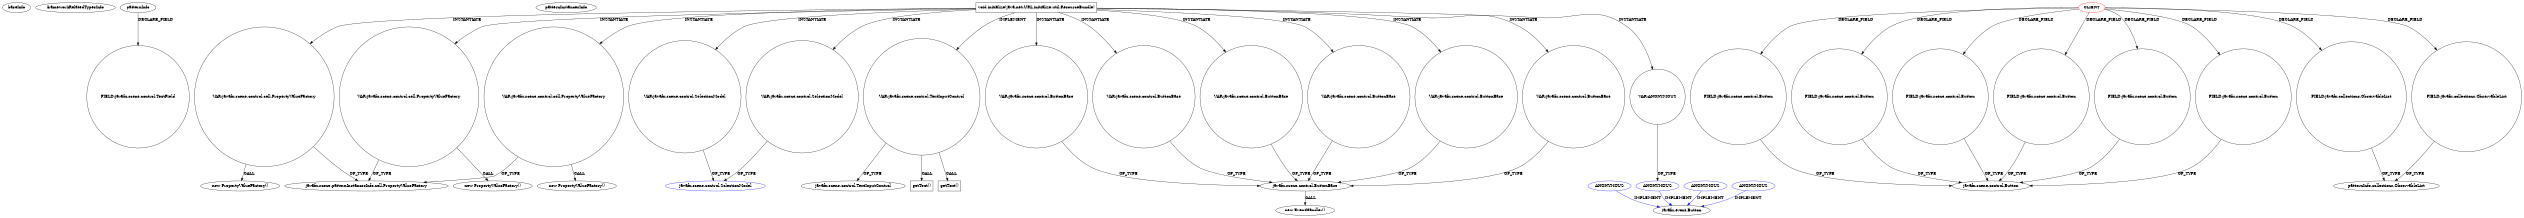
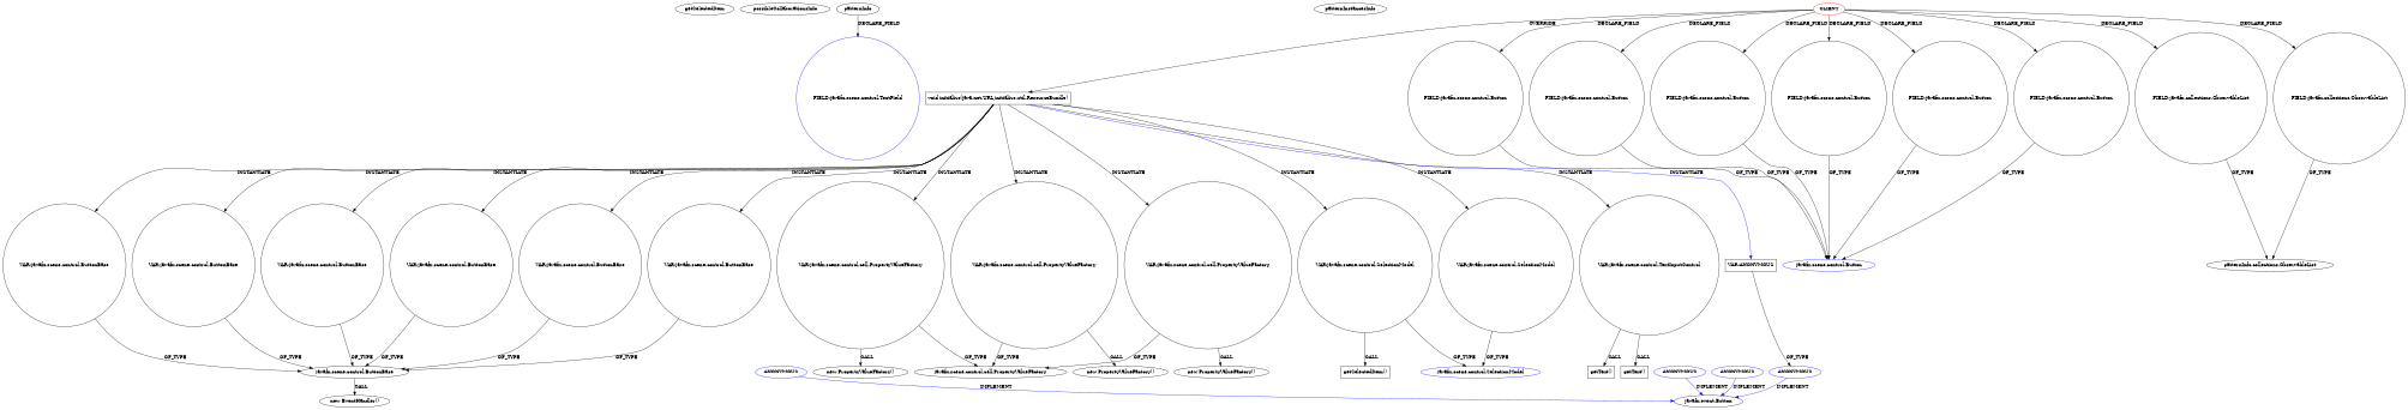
  digraph {
    node [isFrameworkType=false shape=circle vertexType=VARIABLE_EXPRESION]
-   baseInfo [category=pattern graphId=1620 isAnonymous=false possibleRelation=false isFrameworkType="" shape="" vertexType=""]
-   frameworkRelatedTypesInfo [isFrameworkType="" shape="" vertexType=""]
+   frameworkRelatedTypesInfo [label=getSelectedItem isFrameworkType="" shape="" vertexType=""]
+   possibleCollaborationsInfo [isFrameworkType="" shape="" vertexType=""]
    patternInfo [frequency=2.0 patternRootClient=0 isFrameworkType="" shape="" vertexType=""]
-   n5 [label="FIELD:javafx.scene.control.TextField" vertexType=FIELD_DECLARATION]
+   n5 [label="FIELD:javafx.scene.control.TextField" vertexType=FIELD_DECLARATION color=blue]
    patternInstancesInfo [0="diogocs1-FPessoais~/diogocs1-FPessoais/FPessoais-master/FinancasPessoais/src/app/controllers/HomeController.java~HomeController~2490" 1="crosswords-testEnvironment~/crosswords-testEnvironment/testEnvironment-master/src/GUI/MainController.java~MainController~2315" isFrameworkType="" shape="" vertexType=""]
-   n7 [label="javafx.scene.patternInstancesInfo.cell.PropertyValueFactory" vertexType=FRAMEWORK_CLASS_TYPE shape=""]
+   n7 [label="javafx.scene.control.cell.PropertyValueFactory" vertexType=FRAMEWORK_CLASS_TYPE shape=""]
    n8 [label="VAR:javafx.scene.control.cell.PropertyValueFactory"]
    n9 [label="new PropertyValueFactory()" vertexType=CONSTRUCTOR_CALL shape=""]
    n10 [label="void initialize(java.net.URL,initialize.util.ResourceBundle)" shape=box vertexType=OVERRIDING_METHOD_DECLARATION]
    n11 [label="VAR:javafx.scene.control.SelectionModel"]
    n12 [label="VAR:javafx.scene.control.SelectionModel"]
    n13 [label="VAR:javafx.scene.control.TextInputControl"]
    n14 [label="VAR:javafx.scene.control.ButtonBase"]
    n15 [label="VAR:javafx.scene.control.ButtonBase"]
    n16 [label="VAR:javafx.scene.control.ButtonBase"]
    n17 [label="VAR:javafx.scene.control.ButtonBase"]
    n18 [label="VAR:javafx.scene.control.ButtonBase"]
    n19 [label="VAR:javafx.scene.control.ButtonBase"]
    n20 [label="VAR:javafx.scene.control.cell.PropertyValueFactory"]
    n21 [label="VAR:javafx.scene.control.cell.PropertyValueFactory"]
-   n22 [label="VAR:ANONYMOUS"]
+   n22 [label="VAR:ANONYMOUS" shape=box]
+   n23 [label="getSelectedItem()" shape=box vertexType=INSIDE_CALL]
    n24 [color=blue label="javafx.scene.control.SelectionModel" vertexType=FRAMEWORK_CLASS_TYPE shape=""]
-   n25 [label="javafx.scene.control.TextInputControl" vertexType=FRAMEWORK_CLASS_TYPE shape=""]
    n26 [label="getText()" shape=box vertexType=INSIDE_CALL]
    n27 [label="getText()" shape=box vertexType=INSIDE_CALL]
    n28 [label="javafx.scene.control.ButtonBase" vertexType=FRAMEWORK_CLASS_TYPE shape=""]
    n29 [label="new PropertyValueFactory()" vertexType=CONSTRUCTOR_CALL shape=""]
    n30 [label="new PropertyValueFactory()" vertexType=CONSTRUCTOR_CALL shape=""]
    n31 [color=blue label=ANONYMOUS vertexType=REFERENCE_ANONYMOUS_DECLARATION shape=""]
    n32 [color=red label=CLIENT vertexType=ROOT_CLIENT_CLASS_DECLARATION shape=""]
    n33 [label="FIELD:javafx.scene.control.Button" vertexType=FIELD_DECLARATION]
    n34 [label="FIELD:javafx.scene.control.Button" vertexType=FIELD_DECLARATION]
    n35 [label="FIELD:javafx.scene.control.Button" vertexType=FIELD_DECLARATION]
    n36 [label="FIELD:javafx.scene.control.Button" vertexType=FIELD_DECLARATION]
    n37 [label="FIELD:javafx.scene.control.Button" vertexType=FIELD_DECLARATION]
    n38 [label="FIELD:javafx.scene.control.Button" vertexType=FIELD_DECLARATION]
    n39 [label="FIELD:javafx.collections.ObservableList" vertexType=FIELD_DECLARATION]
    n40 [label="FIELD:javafx.collections.ObservableList" vertexType=FIELD_DECLARATION]
-   n41 [label="javafx.scene.control.Button" vertexType=FRAMEWORK_CLASS_TYPE shape=""]
+   n41 [label="javafx.scene.control.Button" vertexType=FRAMEWORK_CLASS_TYPE color=blue shape=""]
    n42 [label="patternInfo.collections.ObservableList" vertexType=FRAMEWORK_INTERFACE_TYPE shape=""]
    n43 [label="new EventHandler()" vertexType=CONSTRUCTOR_CALL shape=""]
    n44 [label="javafx.event.Button" vertexType=FRAMEWORK_INTERFACE_TYPE shape=""]
    n45 [color=blue label=ANONYMOUS vertexType=REFERENCE_ANONYMOUS_DECLARATION shape=""]
    n46 [color=blue label=ANONYMOUS vertexType=REFERENCE_ANONYMOUS_DECLARATION shape=""]
    n47 [color=blue label=ANONYMOUS vertexType=REFERENCE_ANONYMOUS_DECLARATION shape=""]
    patternInfo -> n5 [label=DECLARE_FIELD]
    n8 -> n7 [label=OF_TYPE]
    n8 -> n9 [label=CALL]
    n10 -> n8 [label=INSTANTIATE]
    n10 -> n11 [label=INSTANTIATE]
    n10 -> n12 [label=INSTANTIATE]
-   n10 -> n13 [label=IMPLEMENT]
+   n10 -> n13 [label=INSTANTIATE]
    n10 -> n14 [label=INSTANTIATE]
    n10 -> n15 [label=INSTANTIATE]
    n10 -> n16 [label=INSTANTIATE]
    n10 -> n17 [label=INSTANTIATE]
    n10 -> n18 [label=INSTANTIATE]
    n10 -> n19 [label=INSTANTIATE]
    n10 -> n20 [label=INSTANTIATE]
    n10 -> n21 [label=INSTANTIATE]
-   n10 -> n22 [label=INSTANTIATE]
+   n10 -> n22 [label=INSTANTIATE color=blue]
+   n11 -> n23 [label=CALL]
    n11 -> n24 [label=OF_TYPE]
    n12 -> n24 [label=OF_TYPE]
-   n13 -> n25 [label=OF_TYPE]
    n13 -> n26 [label=CALL]
    n13 -> n27 [label=CALL]
    n14 -> n28 [label=OF_TYPE]
    n15 -> n28 [label=OF_TYPE]
    n16 -> n28 [label=OF_TYPE]
    n17 -> n28 [label=OF_TYPE]
    n18 -> n28 [label=OF_TYPE]
    n19 -> n28 [label=OF_TYPE]
    n20 -> n7 [label=OF_TYPE]
    n20 -> n29 [label=CALL]
    n21 -> n7 [label=OF_TYPE]
    n21 -> n30 [label=CALL]
    n22 -> n31 [label=OF_TYPE]
    n28 -> n43 [label=CALL]
    n31 -> n44 [color=blue label=IMPLEMENT]
+   n32 -> n10 [label=OVERRIDE]
    n32 -> n33 [label=DECLARE_FIELD]
    n32 -> n34 [label=DECLARE_FIELD]
    n32 -> n35 [label=DECLARE_FIELD]
    n32 -> n36 [label=DECLARE_FIELD]
    n32 -> n37 [label=DECLARE_FIELD]
    n32 -> n38 [label=DECLARE_FIELD]
    n32 -> n39 [label=DECLARE_FIELD]
    n32 -> n40 [label=DECLARE_FIELD]
    n33 -> n41 [label=OF_TYPE]
    n34 -> n41 [label=OF_TYPE]
    n35 -> n41 [label=OF_TYPE]
    n36 -> n41 [label=OF_TYPE]
    n37 -> n41 [label=OF_TYPE]
    n38 -> n41 [label=OF_TYPE]
    n39 -> n42 [label=OF_TYPE]
    n40 -> n42 [label=OF_TYPE]
    n45 -> n44 [color=blue label=IMPLEMENT]
    n46 -> n44 [color=blue label=IMPLEMENT]
    n47 -> n44 [color=blue label=IMPLEMENT]
  }
